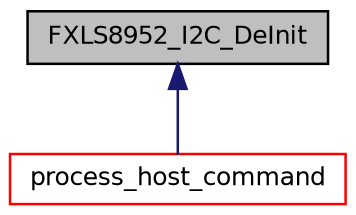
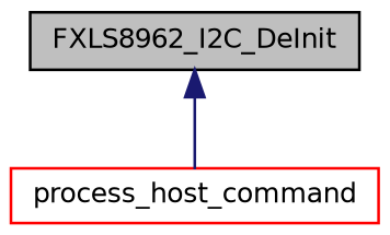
  digraph {
    rankdir=TB
    node [fontname=Helvetica fontsize=10 shape=record style=filled]
-   n1 [color=black fillcolor=grey75 fontcolor=black height=0.2 label=FXLS8952_I2C_DeInit width=0.4]
+   n1 [color=black fillcolor=grey75 fontcolor=black height=0.2 label=FXLS8962_I2C_DeInit width=0.4]
    n2 [color=red fillcolor=white height=0.2 label=process_host_command width=0.4]
    n1 -> n2 [color=midnightblue dir=back fontname=Helvetica fontsize=10 labelfontname=Helvetica labelfontsize=10 style=solid]
  }
